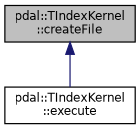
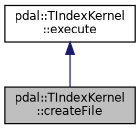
  digraph {
    rankdir=TB
    fontname="DejaVu Sans"
    node [color=black fontname="DejaVu Sans" fontsize=10 shape=record style=filled]
    n1 [fillcolor=grey75 fontcolor=black height=0.2 label="pdal::TIndexKernel\l::createFile" width=0.4]
    n2 [fillcolor=white height=0.2 label="pdal::TIndexKernel\l::execute" width=0.4]
-   n1 -> n2 [color=midnightblue dir=back fontname="DejaVu Sans" fontsize=10 labelfontname=Helvetica labelfontsize=10 style=solid]
+   n2 -> n1 [color=midnightblue dir=back fontname="DejaVu Sans" fontsize=10 labelfontname=Helvetica labelfontsize=10 style=solid]
  }
